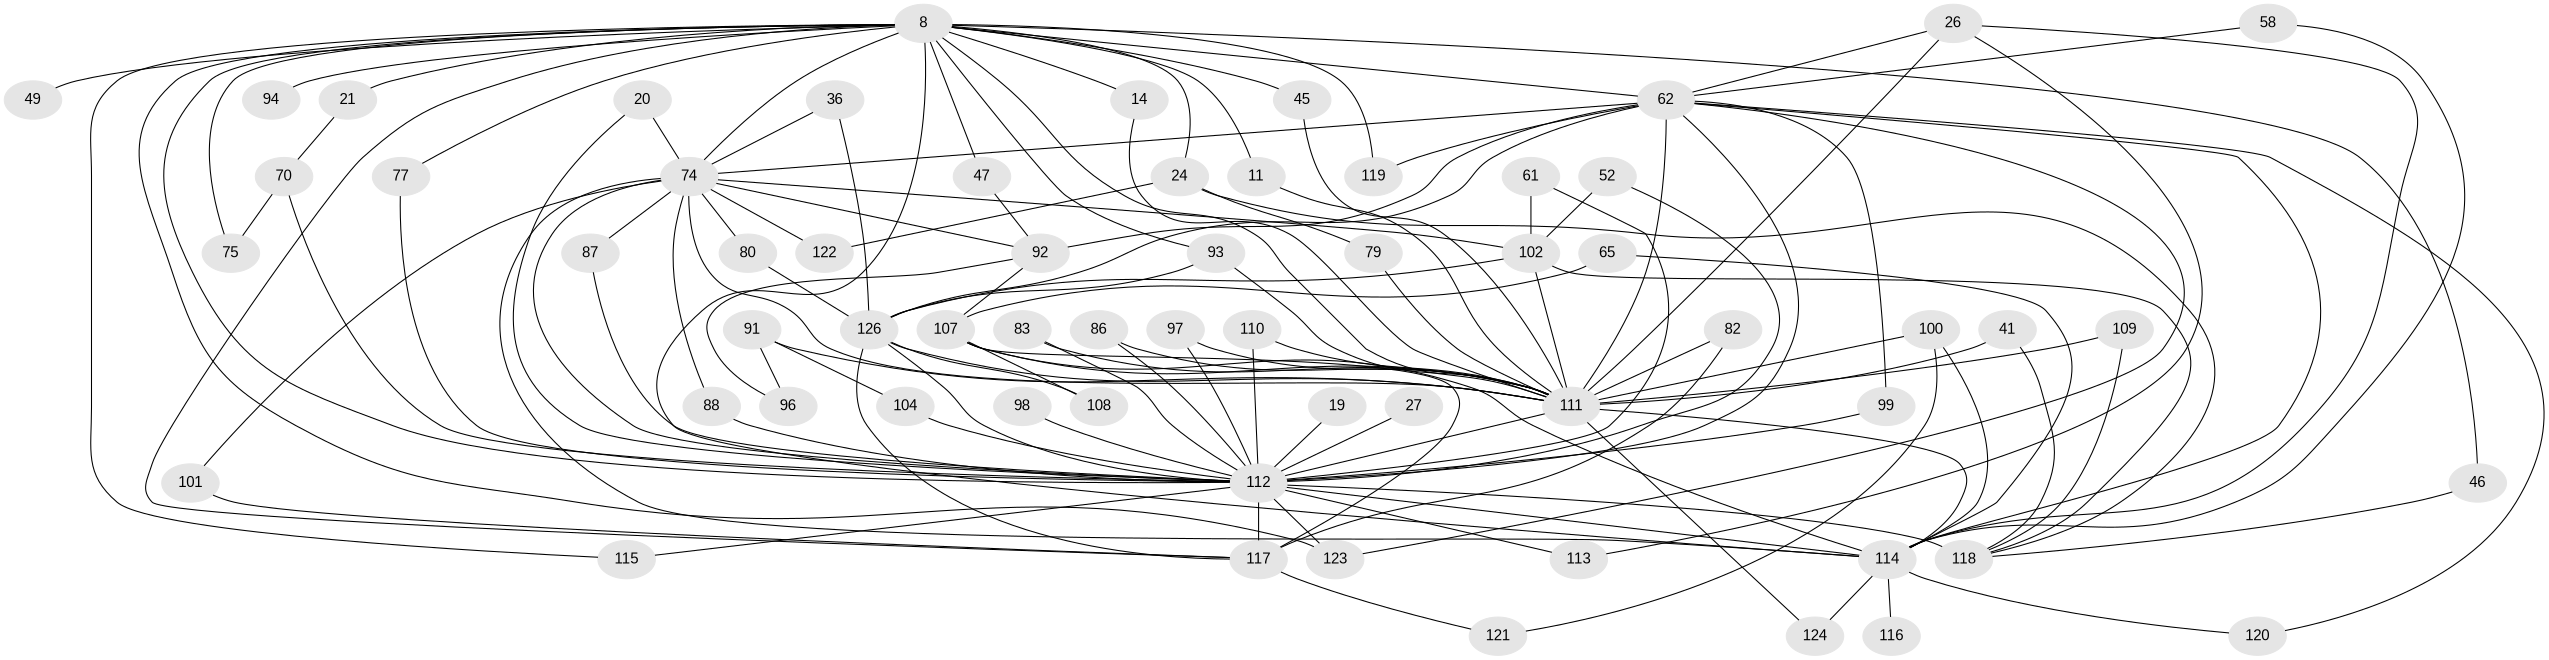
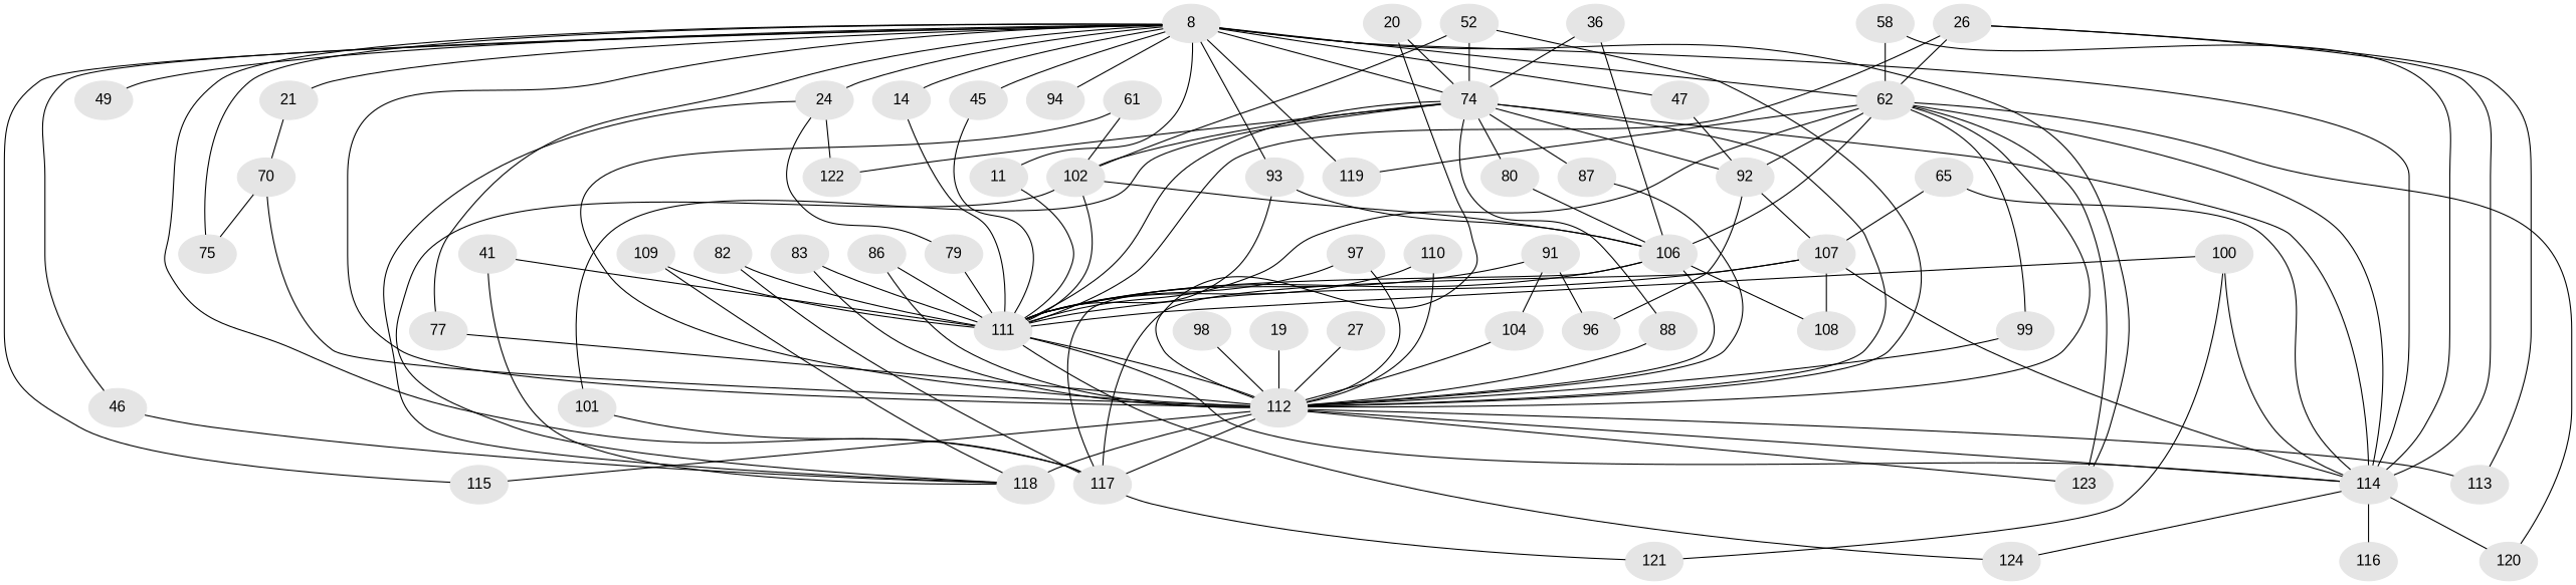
  graph {
    fontname="Liberation Sans"
    node [color=gray90 fontname="Liberation Sans" style=filled]
    edge [fontname="Liberation Sans"]
    8 [super="+2"]
    11
    14
    21
    24
    45
    46
    47
    49
    62 [super="+15+7"]
    74 [super="+43+9"]
    75
    77
    93 [super="+56"]
    94
    111 [super="+84+10"]
    112 [super="+12+59+5"]
    114 [super="+105+95+73"]
    115
    117 [super="+28+90+89"]
    119
    123 [super="+72"]
    70
    79
    118 [super="+48+76"]
    122
    92 [super="+22+63+57"]
-   106 [super="+64+68+33" label=126]
+   106 [super="+64+68+33"]
    99 [super="+55"]
    120
    102 [super="+13"]
    80
    87 [super="+32"]
    88
    101
    124
    113
    116
    121
    19
    20
    26 [super="+17"]
    27
    36
    108
    41
    107 [super="+37+34+44+103"]
    96
    52
    58
    61
    65
    82
    83
    86
    91 [super="+71"]
    104
    97
    98
    100 [super="+69"]
    109
    110
    8 -- 11
    8 -- 14
    8 -- 21 [weight=2]
    8 -- 24 [weight=2]
    8 -- 45
    8 -- 46
    8 -- 47
    8 -- 49 [weight=2]
    8 -- 62 [weight=5]
    8 -- 74 [weight=5]
    8 -- 75
    8 -- 77
    8 -- 93
    8 -- 94 [weight=2]
-   8 -- 111 [weight=5]
    8 -- 112 [weight=5]
    8 -- 114 [weight=7]
    8 -- 115
    8 -- 117 [weight=2]
    8 -- 119
    8 -- 123
    11 -- 111
    14 -- 111
    21 -- 70
    24 -- 79
    24 -- 118
    24 -- 122
    45 -- 111
    46 -- 118
    47 -- 92
-   62 -- 74 [weight=4]
+   52 -- 74 [weight=4]
    62 -- 111 [weight=6]
    62 -- 112 [weight=4]
    62 -- 114 [weight=3]
    62 -- 119
    62 -- 123
    62 -- 92 [weight=4]
    62 -- 106 [weight=3]
    62 -- 99
    62 -- 120
    74 -- 111 [weight=4]
    74 -- 112 [weight=6]
    74 -- 114
    74 -- 122
    74 -- 92
    74 -- 102 [weight=2]
    74 -- 80
    74 -- 87 [weight=2]
    74 -- 88
    74 -- 101
    77 -- 112
    93 -- 111
    93 -- 106
    111 -- 112 [weight=5]
    111 -- 114
    111 -- 124
    112 -- 114 [weight=2]
    112 -- 115
    112 -- 117 [weight=3]
    112 -- 123
    112 -- 118 [weight=6]
    112 -- 113
    114 -- 120
    114 -- 124
    114 -- 116 [weight=2]
    117 -- 121
    70 -- 75
    70 -- 112
    79 -- 111
    92 -- 107
    92 -- 96
    106 -- 111
    106 -- 112 [weight=3]
    106 -- 117
    106 -- 108
    99 -- 112 [weight=2]
    102 -- 111
    102 -- 118
    102 -- 106
    80 -- 106
    87 -- 112
    88 -- 112
    101 -- 117
    19 -- 112 [weight=2]
    20 -- 74
    20 -- 112
    26 -- 62 [weight=2]
    26 -- 111
    26 -- 114
    26 -- 113
    27 -- 112
    36 -- 74
    36 -- 106
    41 -- 111
    41 -- 118
    107 -- 111 [weight=3]
    107 -- 114
    107 -- 117
    107 -- 108
    52 -- 112
    52 -- 102
    58 -- 62
    58 -- 114
    61 -- 112
    61 -- 102
    65 -- 114
    65 -- 107
    82 -- 111
    82 -- 117
    83 -- 111
    83 -- 112
    86 -- 111
    86 -- 112
    91 -- 111 [weight=3]
    91 -- 96
    91 -- 104
    104 -- 112
    97 -- 111
    97 -- 112
    98 -- 112
    100 -- 111 [weight=2]
    100 -- 114
    100 -- 121
    109 -- 111
    109 -- 118
    110 -- 111
    110 -- 112
  }
